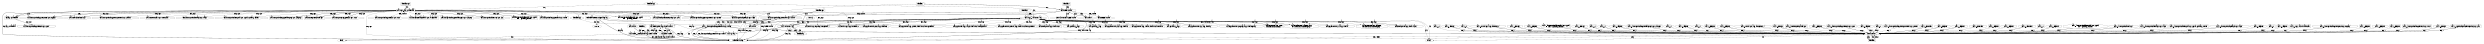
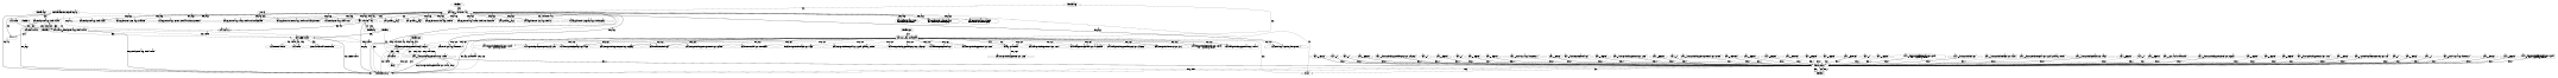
  digraph {
    node [shape=octagon]
    edge [style=bold]
    n1 [label="(Call,kvm_vcpu_ioctl_x86_set_xsave(vcpu, u.xsave))"]
    n2 [label="(Call,r = kvm_vcpu_ioctl_x86_set_xsave(vcpu, u.xsave))"]
    n3 [label="(Call,u.xsave)"]
    n4 [label="(MethodReturn,long)"]
    n5 [label="(Block,)"]
    n6 [label="(Return,return r;)"]
    n7 [label="(Call,*vcpu = filp->private_data)" shape=folder]
    n8 [label="(Call,kvm_vcpu_ioctl_x86_get_xsave(vcpu, u.xsave))" shape=folder]
    n9 [label="(Block,)"]
    n10 [label="(Call,kvm_vcpu_ioctl_get_cpuid2(vcpu, &cpuid,\n\t\t\t\t\t      cpuid_arg->entries))"]
    n11 [label="(Call,vcpu_ioctl_tpr_access_reporting(vcpu, &tac))" shape=folder]
-   n12 [label="(Call,kvm_vcpu_ioctl_x86_get_vcpu_events(vcpu, &events))"]
    n13 [label="(Call,kvm_vcpu_ioctl_get_lapic(vcpu, u.lapic))" shape=folder]
    n14 [label="(Call,msr_io(vcpu, argp, do_set_msr, 0))" shape=folder]
    n15 [label="(Call,kvm_vcpu_ioctl_x86_setup_mce(vcpu, mcg_cap))"]
    n16 [label="(Call,kvm_arch_ioctl_nmi(vcpu))"]
    n17 [label="(Call,kvm_vcpu_ioctl_x86_set_vcpu_events(vcpu, &events))"]
    n18 [label="(Call,kvm_set_tsc_khz(vcpu, user_tsc_khz))"]
    n19 [label="(Block,kvm_vcpu_ioctl_set_lapic(vcpu, u.lapic))"]
    n20 [label="(Call,kvm_vcpu_ioctl_set_cpuid(vcpu, &cpuid, cpuid_arg->entries))"]
    n21 [label="(Call,kvm_vcpu_ioctl_x86_get_debugregs(vcpu, &dbgregs))" shape=folder]
    n22 [label="(Call,kvm_set_guest_paused(vcpu))" shape=folder]
-   n23 [label="(Call,kvm_vcpu_tpr_x86_get_xcrs(vcpu, u.xcrs))"]
+   n23 [label="(Call,kvm_vcpu_ioctl_x86_get_xcrs(vcpu, u.xcrs))"]
    n24 [label="(Call,msr_io(vcpu, reporting, kvm_get_msr, 1))"]
    n25 [label="(Call,kvm_vcpu_ioctl_x86_set_xcrs(vcpu, u.xcrs))"]
    n26 [label="(Call,kvm_lapic_set_vapic_addr(vcpu, va.vapic_addr))" shape=folder]
    n27 [label="(Call,kvm_vcpu_ioctl_x86_set_debugregs(vcpu, &dbgregs))" shape=folder]
    n28 [label="(Call,kvm_vcpu_ioctl_interrupt(vcpu, &irq))"]
    n29 [label="(Call,kvm_vcpu_ioctl_set_cpuid2(vcpu, &cpuid,\n\t\t\t\t\t      cpuid_arg->entries))" shape=folder]
    n30 [label="(Call,filp->private_data)" shape=folder]
    n31 [label="(Call,kvm_vcpu_ioctl_x86_set_mce(vcpu, &mce))"]
    n32 [label="(Call,IS_ERR(u.xsave))"]
    n33 [label="(ControlStructure,if (IS_ERR(u.xsave)))"]
    n34 [label="(Call,u.xsave)" shape=folder]
    n35 [label="(Call,PTR_ERR(u.xsave))"]
    n36 [label="(Call,u.xsave = memdup_user(argp, sizeof(*u.xsave)))" shape=folder]
    n37 [label="(Call,memdup_user(argp, sizeof(*u.xsave)))" shape=folder]
    n38 [label="(Call,sizeof(*u.xsave))" shape=folder]
    n39 [label="(Call,*argp = (void __user *)arg)"]
    n40 [label="(Call,(void __user *)arg)"]
    n41 [label="(Call,copy_to_user(argp, u.xcrs,\n\t\t\t\t sizeof(struct kvm_xcrs)))" shape=folder]
    n42 [label="(Call,copy_from_user(&dbgregs, argp,\n\t\t\t\t   sizeof(struct kvm_debugregs)))"]
-   n43 [label="(Call,copy_from_user(&va, argp, sizeof va))"]
    n44 [label="(Call,copy_to_user(argp, &dbgregs,\n\t\t\t\t sizeof(struct kvm_debugregs)))"]
    n45 [label="(Call,memdup_user(argp, sizeof(*u.lapic)))"]
    n46 [label="(Call,copy_from_user(&mce, argp, sizeof mce))" shape=folder]
    n47 [label="(Call,copy_to_user(argp, &events, sizeof(struct kvm_vcpu_events)))"]
    n48 [label="(Call,copy_to_user(argp, u.lapic, sizeof(struct kvm_lapic_state)))"]
    n49 [label="(Call,copy_from_user(&events, argp, sizeof(struct kvm_vcpu_events)))" shape=folder]
    n50 [label="(Call,memdup_user(argp, sizeof(*u.xcrs)))" shape=folder]
    n51 [label="(Call,*cpuid_arg = argp)"]
    n52 [label="(Call,*cpuid_arg = argp)" shape=folder]
    n53 [label="(Call,copy_from_user(&tac, argp, sizeof tac))" shape=folder]
    n54 [label="(Call,copy_to_user(argp, u.xsave, sizeof(struct kvm_xsave)))" shape=folder]
    n55 [label="(Call,*cpuid_arg = argp)" shape=folder]
    n56 [label="(Call,copy_from_user(&irq, argp, sizeof irq))"]
    n57 [label="(Call,copy_from_user(&mcg_cap, argp, sizeof mcg_cap))"]
    n58 [label="(Call,(u32)arg)" shape=folder]
    n59 [label="(Identifier,arg)"]
    n60 [label="(MethodParameterIn,unsigned long arg)" shape=folder]
    1000100
    n62 [label="(Identifier,r)" shape=folder]
    n63 [label="(Call,r = -ENOMEM)" shape=folder]
    n64 [label="(Call,r = -EFAULT)"]
    n65 [label="(Identifier,u)" shape=folder]
    n66 [label="(Call,r = -EFAULT)"]
    n67 [label="(Call,r = -ENOMEM)"]
    n68 [label="(Call,r = -EFAULT)" shape=folder]
    n69 [label="(Identifier,argp)"]
    n70 [label="(Call,r = -EFAULT)"]
    n71 [label="(Call,r = -ENOMEM)"]
    n72 [label="(Call,r = 0)" shape=folder]
    n73 [label="(Call,r = -EFAULT)"]
    n74 [label="(Call,r = kvm_vcpu_ioctl_set_cpuid2(vcpu, &cpuid,\n\t\t\t\t\t      cpuid_arg->entries))"]
    n75 [label="(Call,r = kvm_vcpu_ioctl_nmi(vcpu))"]
    n76 [label="(Call,r = kvm_vcpu_ioctl_set_lapic(vcpu, u.lapic))" shape=folder]
    n77 [label="(Call,r = kvm_vcpu_ioctl_set_cpuid(vcpu, &cpuid, cpuid_arg->entries))" shape=folder]
    n78 [label="(Call,r = kvm_vcpu_ioctl_get_lapic(vcpu, u.lapic))"]
    n79 [label="(Call,r = -EFAULT)"]
    n80 [label="(Call,r = 0)" shape=folder]
    n81 [label="(Call,r = -EFAULT)" shape=folder]
    n82 [label="(Call,r = vcpu->arch.virtual_tsc_khz)" shape=folder]
    n83 [label="(Call,r = kvm_vcpu_ioctl_x86_setup_mce(vcpu, mcg_cap))"]
    n84 [label="(Call,r = -EFAULT)" shape=folder]
    n85 [label="(Call,r = -EFAULT)"]
    n86 [label="(Call,r = -EFAULT)" shape=folder]
    n87 [label="(Call,r = kvm_vcpu_ioctl_x86_set_xcrs(vcpu, u.xcrs))" shape=folder]
    n88 [label="(Call,r = -EINVAL)"]
    n89 [label="(Call,r = vcpu_ioctl_tpr_access_reporting(vcpu, &tac))" shape=folder]
    n90 [label="(Call,r = 0)" shape=folder]
    n91 [label="(Call,u.xsave)" shape=folder]
    n92 [label="(Identifier,vcpu)" shape=folder]
    n93 [label="(Call,r = -EINVAL)"]
    n94 [label="(Call,r = 0)"]
    n95 [label="(Call,r = msr_io(vcpu, argp, do_set_msr, 0))"]
    n96 [label="(Identifier,argp)"]
    n97 [label="(Call,r = -EINVAL)"]
    n98 [label="(Call,r = -EFAULT)"]
    n99 [label="(Call,r = kvm_vcpu_ioctl_get_cpuid2(vcpu, &cpuid,\n\t\t\t\t\t      cpuid_arg->entries))" shape=folder]
    n100 [label="(Call,r = -EINVAL)"]
    n101 [label="(Call,r = 0)" shape=folder]
    n102 [label="(Call,r = 0)"]
    n103 [label="(Call,r = -EFAULT)"]
    n104 [label="(Call,r = kvm_vcpu_ioctl_x86_set_debugregs(vcpu, &dbgregs))" shape=folder]
    n105 [label="(Call,r = 0)"]
    n106 [label="(Call,r = -EFAULT)"]
    n107 [label="(Call,r = 0)"]
    n108 [label="(Call,r = -EFAULT)" shape=folder]
    n109 [label="(Call,r = -EFAULT)"]
    n110 [label="(Call,r = msr_io(vcpu, argp, kvm_get_msr, 1))"]
    n111 [label="(Identifier,vcpu)" shape=folder]
    n112 [label="(Identifier,u)" shape=folder]
    n113 [label="(Call,r = -EINVAL)" shape=folder]
    n114 [label="(Call,r = kvm_set_guest_paused(vcpu))" shape=folder]
    n115 [label="(Call,r = -EFAULT)"]
    n116 [label="(Call,r = kvm_vcpu_ioctl_x86_set_mce(vcpu, &mce))" shape=folder]
    n117 [label="(Identifier,u)"]
    n118 [label="(Call,r = -EFAULT)"]
    n119 [label="(Call,r = 0)" shape=folder]
    n120 [label="(Call,r = kvm_vcpu_ioctl_x86_set_vcpu_events(vcpu, &events))" shape=folder]
    n121 [label="(Identifier,r)" shape=folder]
    1000115
    n1 -> n2 [label="AST: " style=solid]
    n1 -> n2 [label="DDG: vcpu" style=solid]
    n1 -> n2 [label="DDG: u.xsave" style=solid]
    n1 -> n3 [label="CFG: "]
    n1 -> n4 [label="DDG: u.xsave" style=solid]
    n1 -> n4 [label="DDG: vcpu" style=solid]
    n2 -> n1 [label="CFG: " style=solid]
    n2 -> n4 [label="DDG: kvm_vcpu_ioctl_x86_set_xsave(vcpu, u.xsave)"]
    n2 -> n4 [label="DDG: r"]
    n2 -> n5 [label="AST: " style=solid]
    n2 -> n6 [label="DDG: r"]
    n3 -> n1 [label="AST: "]
    n4 -> n6 [label="CFG: " style=solid]
    n6 -> n4 [label="DDG: <RET>" style=solid]
    n6 -> n9 [label="AST: " style=solid]
    n6 -> n62 [label="CFG: "]
    n7 -> n1 [label="DDG: vcpu" style=solid]
    n7 -> n4 [label="DDG: filp->private_data"]
    n7 -> n4 [label="DDG: vcpu" style=solid]
    n7 -> n8 [label="DDG: vcpu"]
    n7 -> n9 [label="AST: " style=solid]
    n7 -> n10 [label="DDG: vcpu" style=solid]
    n7 -> n11 [label="DDG: vcpu" style=solid]
-   n7 -> n12 [label="DDG: vcpu"]
    n7 -> n13 [label="DDG: vcpu"]
    n7 -> n14 [label="DDG: vcpu" style=solid]
    n7 -> n15 [label="DDG: vcpu"]
    n7 -> n16 [label="DDG: vcpu"]
    n7 -> n17 [label="DDG: vcpu" style=solid]
    n7 -> n18 [label="DDG: vcpu" style=solid]
    n7 -> n19 [label="DDG: vcpu" style=solid]
    n7 -> n20 [label="DDG: vcpu" style=solid]
    n7 -> n21 [label="DDG: vcpu"]
    n7 -> n22 [label="DDG: vcpu"]
    n7 -> n23 [label="DDG: vcpu"]
    n7 -> n24 [label="DDG: vcpu" style=solid]
-   n7 -> n25 [label="DDG: u.xsave" style=solid]
+   n7 -> n25 [label="DDG: vcpu" style=solid]
    n7 -> n26 [label="DDG: vcpu" style=solid]
    n7 -> n27 [label="DDG: vcpu" style=solid]
    n7 -> n28 [label="DDG: vcpu"]
    n7 -> n29 [label="DDG: vcpu"]
    n7 -> n30 [label="CFG: " style=solid]
    n30 -> n7 [label="AST: "]
    n30 -> n31 [label="DDG: vcpu"]
    n32 -> n1 [label="DDG: u.xsave" style=solid]
    n32 -> n4 [label="DDG: IS_ERR(u.xsave)"]
    n32 -> n33 [label="AST: "]
    n32 -> n34 [label="CFG: " style=solid]
    n32 -> n35 [label="DDG: u.xsave" style=solid]
    n34 -> n32 [label="AST: "]
    n36 -> n4 [label="DDG: memdup_user(argp, sizeof(*u.xsave))"]
    n36 -> n5 [label="AST: " style=solid]
+   n36 -> n32 [label="DDG: u.xsave" style=solid]
    n36 -> n37 [label="CFG: "]
    n37 -> n4 [label="DDG: argp"]
    n37 -> n36 [label="AST: " style=solid]
    n37 -> n36 [label="DDG: argp"]
    n37 -> n38 [label="CFG: " style=solid]
-   n38 -> n37 [label="AST: "]
+   n38 -> 1000100 [label="AST: "]
    n39 -> n4 [label="DDG: (void __user *)arg"]
    n39 -> n4 [label="DDG: argp" style=solid]
    n39 -> n9 [label="AST: " style=solid]
    n39 -> n14 [label="DDG: argp"]
    n39 -> n24 [label="DDG: argp"]
-   n39 -> n37 [label="CFG: " style=solid]
+   n39 -> n37 [label="DDG: argp" style=solid]
    n39 -> n40 [label="CFG: "]
    n39 -> n41 [label="DDG: argp"]
    n39 -> n42 [label="DDG: argp"]
-   n39 -> n43 [label="DDG: argp" style=solid]
    n39 -> n44 [label="DDG: argp" style=solid]
    n39 -> n45 [label="DDG: argp"]
    n39 -> n46 [label="DDG: argp" style=solid]
    n39 -> n47 [label="DDG: argp" style=solid]
    n39 -> n48 [label="DDG: argp" style=solid]
    n39 -> n49 [label="DDG: argp" style=solid]
    n39 -> n50 [label="DDG: argp" style=solid]
    n39 -> n51 [label="DDG: argp"]
    n39 -> n52 [label="DDG: argp"]
    n39 -> n53 [label="DDG: argp"]
    n39 -> n54 [label="DDG: argp" style=solid]
    n39 -> n55 [label="DDG: argp"]
    n39 -> n56 [label="DDG: argp"]
    n39 -> n57 [label="DDG: (void __user *)arg" style=solid]
    n40 -> n4 [label="DDG: arg"]
    n40 -> n39 [label="AST: "]
    n40 -> n39 [label="DDG: arg"]
    n40 -> n58 [label="DDG: arg"]
    n40 -> n59 [label="CFG: " style=solid]
    n59 -> n40 [label="AST: "]
    n60 -> n4 [label="DDG: arg"]
    n60 -> n40 [label="DDG: arg" style=solid]
    n60 -> n58 [label="DDG: arg" style=solid]
    n60 -> 1000100 [label="AST: "]
    n62 -> n6 [label="AST: " style=solid]
    n62 -> n6 [label="DDG: r"]
    n63 -> n6 [label="DDG: r"]
    n64 -> n6 [label="DDG: r"]
    n65 -> n36 [label="CFG: " style=solid]
    n66 -> n6 [label="DDG: r"]
    n67 -> n6 [label="DDG: r" style=solid]
    n68 -> n6 [label="DDG: r" style=solid]
    n69 -> n7 [label="CFG: " style=solid]
    n69 -> n39 [label="AST: " style=solid]
    n70 -> n6 [label="DDG: r" style=solid]
    n71 -> n6 [label="DDG: r"]
    n72 -> n6 [label="DDG: r" style=solid]
    n73 -> n6 [label="DDG: r" style=solid]
    n74 -> n6 [label="DDG: r"]
    n75 -> n6 [label="DDG: r"]
    n76 -> n6 [label="DDG: r" style=solid]
    n77 -> n6 [label="DDG: r" style=solid]
    n78 -> n6 [label="DDG: r"]
    n79 -> n6 [label="DDG: r" style=solid]
    n80 -> n6 [label="DDG: r" style=solid]
    n81 -> n6 [label="DDG: r" style=solid]
    n82 -> n6 [label="DDG: r" style=solid]
    n83 -> n6 [label="DDG: r"]
    n84 -> n6 [label="DDG: r" style=solid]
    n85 -> n6 [label="DDG: r" style=solid]
    n86 -> n6 [label="DDG: r" style=solid]
    n87 -> n6 [label="DDG: r" style=solid]
    n88 -> n6 [label="DDG: r"]
    n89 -> n6 [label="DDG: r"]
    n90 -> n6 [label="DDG: r" style=solid]
    n91 -> n36 [label="AST: "]
    n92 -> n7 [label="AST: " style=solid]
    n93 -> n6 [label="DDG: r"]
    n94 -> n6 [label="DDG: r"]
    n95 -> n6 [label="DDG: r"]
    n96 -> n37 [label="AST: " style=solid]
    n97 -> n6 [label="DDG: r"]
    n98 -> n6 [label="DDG: r"]
    n99 -> n6 [label="DDG: r"]
    n100 -> n6 [label="DDG: r"]
    n101 -> n6 [label="DDG: r"]
    n102 -> n6 [label="DDG: r"]
    n103 -> n6 [label="DDG: r"]
    n104 -> n6 [label="DDG: r"]
    n105 -> n6 [label="DDG: r" style=solid]
    n106 -> n6 [label="DDG: r"]
    n107 -> n6 [label="DDG: r" style=solid]
    n108 -> n6 [label="DDG: r"]
    n109 -> n6 [label="DDG: r"]
    n110 -> n6 [label="DDG: r" style=solid]
    n111 -> n1 [label="AST: "]
    n112 -> n32 [label="CFG: " style=solid]
    n113 -> n6 [label="DDG: r"]
    n114 -> n6 [label="DDG: r" style=solid]
    n115 -> n6 [label="DDG: r"]
    n116 -> n6 [label="DDG: r"]
    n117 -> n39 [label="CFG: " style=solid]
    n118 -> n6 [label="DDG: r"]
    n119 -> n6 [label="DDG: r"]
    n120 -> n6 [label="DDG: r" style=solid]
    n121 -> n2 [label="AST: " style=solid]
    n121 -> n32 [label="CFG: "]
    1000115 -> n40 [label="AST: " style=solid]
  }
